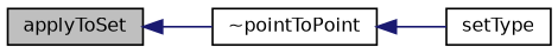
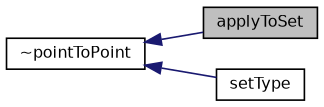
  digraph {
    rankdir=LR
    node [color=black fontname=Helvetica fontsize=10 shape=record]
    edge [color=midnightblue dir=back fontname=Helvetica fontsize=10 labelfontname=Helvetica labelfontsize=10 style=solid]
    n1 [fillcolor=grey75 fontcolor=black height=0.2 label=applyToSet style=filled width=0.4]
    n2 [height=0.2 label="~pointToPoint" width=0.4]
    n3 [height=0.2 label=setType width=0.4]
-   n1 -> n2
+   n2 -> n1
    n2 -> n3
  }
